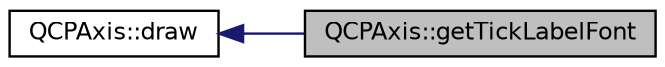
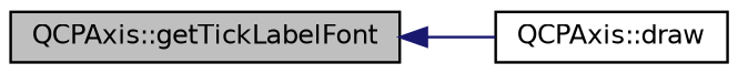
  digraph {
    rankdir=LR
    node [color=black fontname=Helvetica fontsize=10 shape=record style=filled]
    n1 [fillcolor=grey75 fontcolor=black height=0.2 label="QCPAxis::getTickLabelFont" width=0.4]
    n2 [fillcolor=white height=0.2 label="QCPAxis::draw" width=0.4]
-   n2 -> n1 [color=midnightblue dir=back fontname=Helvetica fontsize=10 labelfontname=Helvetica labelfontsize=10 style=solid]
+   n1 -> n2 [color=midnightblue dir=back fontname=Helvetica fontsize=10 labelfontname=Helvetica labelfontsize=10 style=solid]
  }
